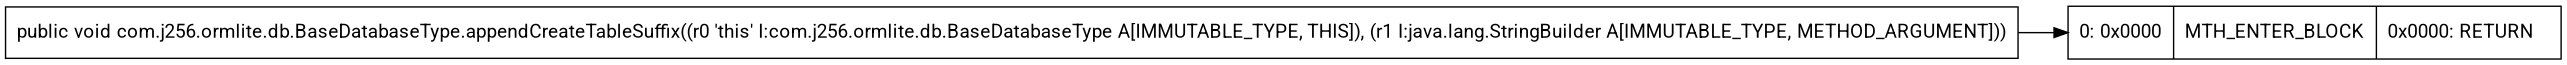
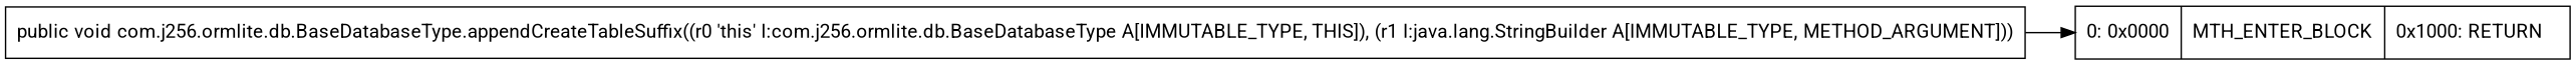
  digraph {
    rankdir=LR
    fontname=Roboto
    node [shape=record fontname=Roboto]
-   n1 [label="{0\:\ 0x0000|MTH_ENTER_BLOCK\l|0x0000: RETURN   \l}"]
+   n1 [label="{0\:\ 0x0000|MTH_ENTER_BLOCK\l|0x1000: RETURN   \l}"]
    n2 [label="{public void com.j256.ormlite.db.BaseDatabaseType.appendCreateTableSuffix((r0 'this' I:com.j256.ormlite.db.BaseDatabaseType A[IMMUTABLE_TYPE, THIS]), (r1 I:java.lang.StringBuilder A[IMMUTABLE_TYPE, METHOD_ARGUMENT])) }"]
    n2 -> n1 [fontname=Roboto]
  }
